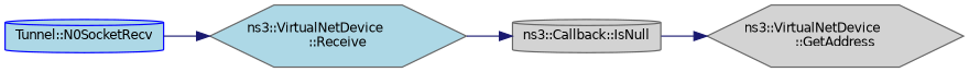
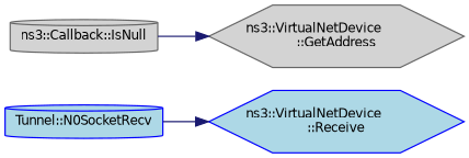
  digraph {
    rankdir=LR
    node [color=blue fillcolor=lightblue fontname=Helvetica fontsize=10 shape=cylinder style=filled]
    edge [color=midnightblue fontname=Helvetica fontsize=10 labelfontname=Helvetica labelfontsize=10 style=solid]
    n1 [fontcolor=black height=0.2 label="Tunnel::N0SocketRecv" width=0.4]
-   n2 [color=gray40 height=0.2 label="ns3::VirtualNetDevice\l::Receive" shape=hexagon width=0.4]
+   n2 [height=0.2 label="ns3::VirtualNetDevice\l::Receive" shape=hexagon width=0.4]
    n3 [color=gray40 fillcolor=lightgrey height=0.2 label="ns3::Callback::IsNull" width=0.4]
    n4 [color=gray40 fillcolor=lightgrey height=0.2 label="ns3::VirtualNetDevice\l::GetAddress" shape=hexagon width=0.4]
    n1 -> n2
-   n2 -> n3
    n3 -> n4
  }
